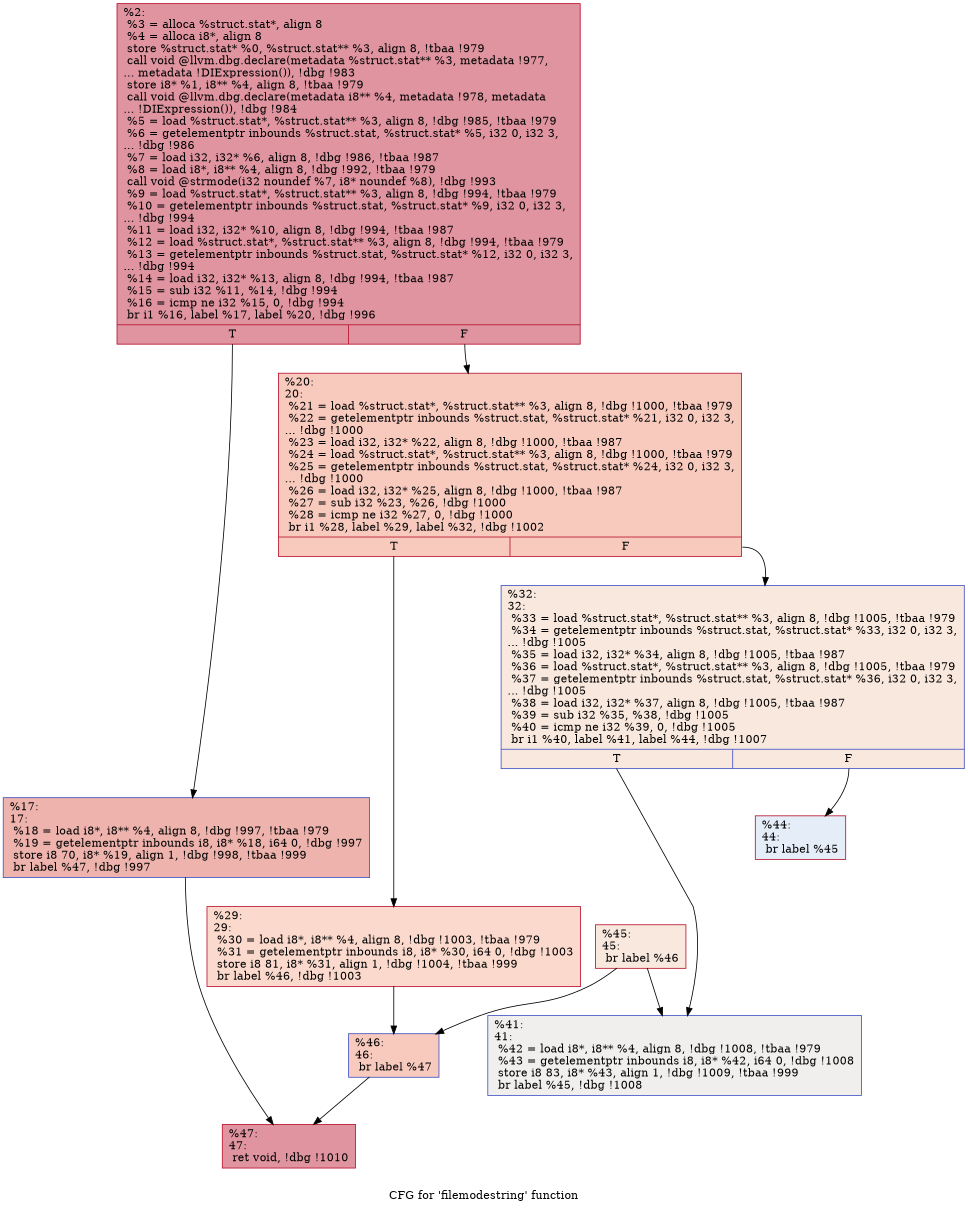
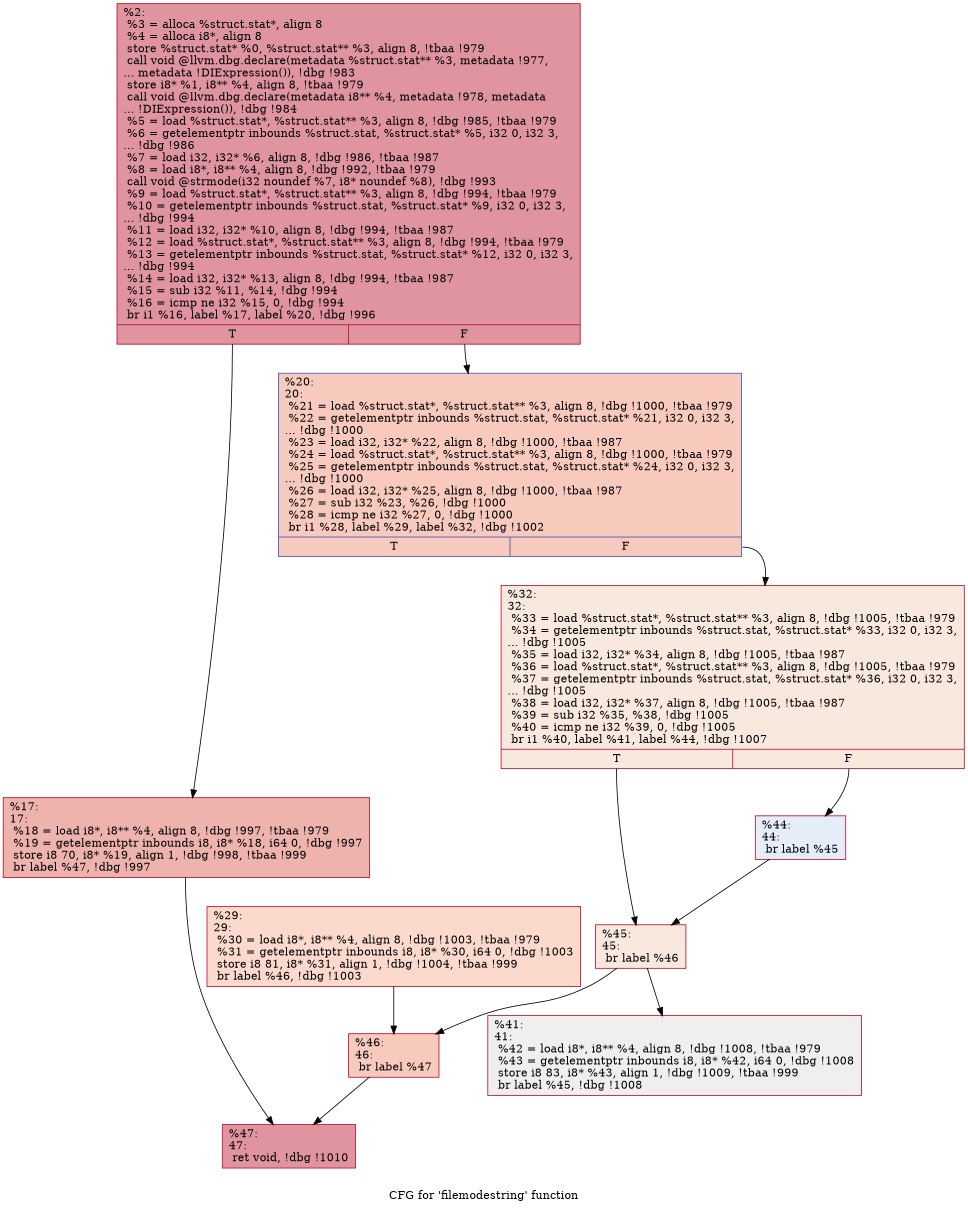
  digraph {
    label="CFG for 'filemodestring' function"
    node [color="#b70d28ff" fillcolor="#b70d2870" shape=record style=filled]
    n1 [label="{%2:\l  %3 = alloca %struct.stat*, align 8\l  %4 = alloca i8*, align 8\l  store %struct.stat* %0, %struct.stat** %3, align 8, !tbaa !979\l  call void @llvm.dbg.declare(metadata %struct.stat** %3, metadata !977,\l... metadata !DIExpression()), !dbg !983\l  store i8* %1, i8** %4, align 8, !tbaa !979\l  call void @llvm.dbg.declare(metadata i8** %4, metadata !978, metadata\l... !DIExpression()), !dbg !984\l  %5 = load %struct.stat*, %struct.stat** %3, align 8, !dbg !985, !tbaa !979\l  %6 = getelementptr inbounds %struct.stat, %struct.stat* %5, i32 0, i32 3,\l... !dbg !986\l  %7 = load i32, i32* %6, align 8, !dbg !986, !tbaa !987\l  %8 = load i8*, i8** %4, align 8, !dbg !992, !tbaa !979\l  call void @strmode(i32 noundef %7, i8* noundef %8), !dbg !993\l  %9 = load %struct.stat*, %struct.stat** %3, align 8, !dbg !994, !tbaa !979\l  %10 = getelementptr inbounds %struct.stat, %struct.stat* %9, i32 0, i32 3,\l... !dbg !994\l  %11 = load i32, i32* %10, align 8, !dbg !994, !tbaa !987\l  %12 = load %struct.stat*, %struct.stat** %3, align 8, !dbg !994, !tbaa !979\l  %13 = getelementptr inbounds %struct.stat, %struct.stat* %12, i32 0, i32 3,\l... !dbg !994\l  %14 = load i32, i32* %13, align 8, !dbg !994, !tbaa !987\l  %15 = sub i32 %11, %14, !dbg !994\l  %16 = icmp ne i32 %15, 0, !dbg !994\l  br i1 %16, label %17, label %20, !dbg !996\l|{<s0>T|<s1>F}}"]
-   n2 [color="#3d50c3ff" fillcolor="#d6524470" label="{%17:\l17:                                               \l  %18 = load i8*, i8** %4, align 8, !dbg !997, !tbaa !979\l  %19 = getelementptr inbounds i8, i8* %18, i64 0, !dbg !997\l  store i8 70, i8* %19, align 1, !dbg !998, !tbaa !999\l  br label %47, !dbg !997\l}"]
-   n3 [fillcolor="#ef886b70" label="{%20:\l20:                                               \l  %21 = load %struct.stat*, %struct.stat** %3, align 8, !dbg !1000, !tbaa !979\l  %22 = getelementptr inbounds %struct.stat, %struct.stat* %21, i32 0, i32 3,\l... !dbg !1000\l  %23 = load i32, i32* %22, align 8, !dbg !1000, !tbaa !987\l  %24 = load %struct.stat*, %struct.stat** %3, align 8, !dbg !1000, !tbaa !979\l  %25 = getelementptr inbounds %struct.stat, %struct.stat* %24, i32 0, i32 3,\l... !dbg !1000\l  %26 = load i32, i32* %25, align 8, !dbg !1000, !tbaa !987\l  %27 = sub i32 %23, %26, !dbg !1000\l  %28 = icmp ne i32 %27, 0, !dbg !1000\l  br i1 %28, label %29, label %32, !dbg !1002\l|{<s0>T|<s1>F}}"]
+   n2 [fillcolor="#d6524470" label="{%17:\l17:                                               \l  %18 = load i8*, i8** %4, align 8, !dbg !997, !tbaa !979\l  %19 = getelementptr inbounds i8, i8* %18, i64 0, !dbg !997\l  store i8 70, i8* %19, align 1, !dbg !998, !tbaa !999\l  br label %47, !dbg !997\l}"]
+   n3 [color="#3d50c3ff" fillcolor="#ef886b70" label="{%20:\l20:                                               \l  %21 = load %struct.stat*, %struct.stat** %3, align 8, !dbg !1000, !tbaa !979\l  %22 = getelementptr inbounds %struct.stat, %struct.stat* %21, i32 0, i32 3,\l... !dbg !1000\l  %23 = load i32, i32* %22, align 8, !dbg !1000, !tbaa !987\l  %24 = load %struct.stat*, %struct.stat** %3, align 8, !dbg !1000, !tbaa !979\l  %25 = getelementptr inbounds %struct.stat, %struct.stat* %24, i32 0, i32 3,\l... !dbg !1000\l  %26 = load i32, i32* %25, align 8, !dbg !1000, !tbaa !987\l  %27 = sub i32 %23, %26, !dbg !1000\l  %28 = icmp ne i32 %27, 0, !dbg !1000\l  br i1 %28, label %29, label %32, !dbg !1002\l|{<s0>T|<s1>F}}"]
    n4 [label="{%47:\l47:                                               \l  ret void, !dbg !1010\l}"]
    n5 [fillcolor="#f7ac8e70" label="{%29:\l29:                                               \l  %30 = load i8*, i8** %4, align 8, !dbg !1003, !tbaa !979\l  %31 = getelementptr inbounds i8, i8* %30, i64 0, !dbg !1003\l  store i8 81, i8* %31, align 1, !dbg !1004, !tbaa !999\l  br label %46, !dbg !1003\l}"]
-   n6 [color="#3d50c3ff" fillcolor="#f2cab570" label="{%32:\l32:                                               \l  %33 = load %struct.stat*, %struct.stat** %3, align 8, !dbg !1005, !tbaa !979\l  %34 = getelementptr inbounds %struct.stat, %struct.stat* %33, i32 0, i32 3,\l... !dbg !1005\l  %35 = load i32, i32* %34, align 8, !dbg !1005, !tbaa !987\l  %36 = load %struct.stat*, %struct.stat** %3, align 8, !dbg !1005, !tbaa !979\l  %37 = getelementptr inbounds %struct.stat, %struct.stat* %36, i32 0, i32 3,\l... !dbg !1005\l  %38 = load i32, i32* %37, align 8, !dbg !1005, !tbaa !987\l  %39 = sub i32 %35, %38, !dbg !1005\l  %40 = icmp ne i32 %39, 0, !dbg !1005\l  br i1 %40, label %41, label %44, !dbg !1007\l|{<s0>T|<s1>F}}"]
-   n7 [color="#3d50c3ff" fillcolor="#ef886b70" label="{%46:\l46:                                               \l  br label %47\l}"]
-   n8 [color="#3d50c3ff" fillcolor="#e0dbd870" label="{%41:\l41:                                               \l  %42 = load i8*, i8** %4, align 8, !dbg !1008, !tbaa !979\l  %43 = getelementptr inbounds i8, i8* %42, i64 0, !dbg !1008\l  store i8 83, i8* %43, align 1, !dbg !1009, !tbaa !999\l  br label %45, !dbg !1008\l}"]
+   n6 [fillcolor="#f2cab570" label="{%32:\l32:                                               \l  %33 = load %struct.stat*, %struct.stat** %3, align 8, !dbg !1005, !tbaa !979\l  %34 = getelementptr inbounds %struct.stat, %struct.stat* %33, i32 0, i32 3,\l... !dbg !1005\l  %35 = load i32, i32* %34, align 8, !dbg !1005, !tbaa !987\l  %36 = load %struct.stat*, %struct.stat** %3, align 8, !dbg !1005, !tbaa !979\l  %37 = getelementptr inbounds %struct.stat, %struct.stat* %36, i32 0, i32 3,\l... !dbg !1005\l  %38 = load i32, i32* %37, align 8, !dbg !1005, !tbaa !987\l  %39 = sub i32 %35, %38, !dbg !1005\l  %40 = icmp ne i32 %39, 0, !dbg !1005\l  br i1 %40, label %41, label %44, !dbg !1007\l|{<s0>T|<s1>F}}"]
+   n7 [fillcolor="#ef886b70" label="{%46:\l46:                                               \l  br label %47\l}"]
+   n8 [fillcolor="#e0dbd870" label="{%41:\l41:                                               \l  %42 = load i8*, i8** %4, align 8, !dbg !1008, !tbaa !979\l  %43 = getelementptr inbounds i8, i8* %42, i64 0, !dbg !1008\l  store i8 83, i8* %43, align 1, !dbg !1009, !tbaa !999\l  br label %45, !dbg !1008\l}"]
    n9 [fillcolor="#c5d6f270" label="{%44:\l44:                                               \l  br label %45\l}"]
    n10 [fillcolor="#f2cab570" label="{%45:\l45:                                               \l  br label %46\l}"]
    n1 -> n2 [tailport=s0]
    n1 -> n3 [tailport=s1]
    n2 -> n4
-   n3 -> n5 [tailport=s0]
    n3 -> n6 [tailport=s1]
    n5 -> n7
-   n6 -> n8 [tailport=s0]
+   n6 -> n10 [tailport=s0]
    n6 -> n9 [tailport=s1]
    n7 -> n4
+   n9 -> n10
    n10 -> n7
    n10 -> n8
  }
